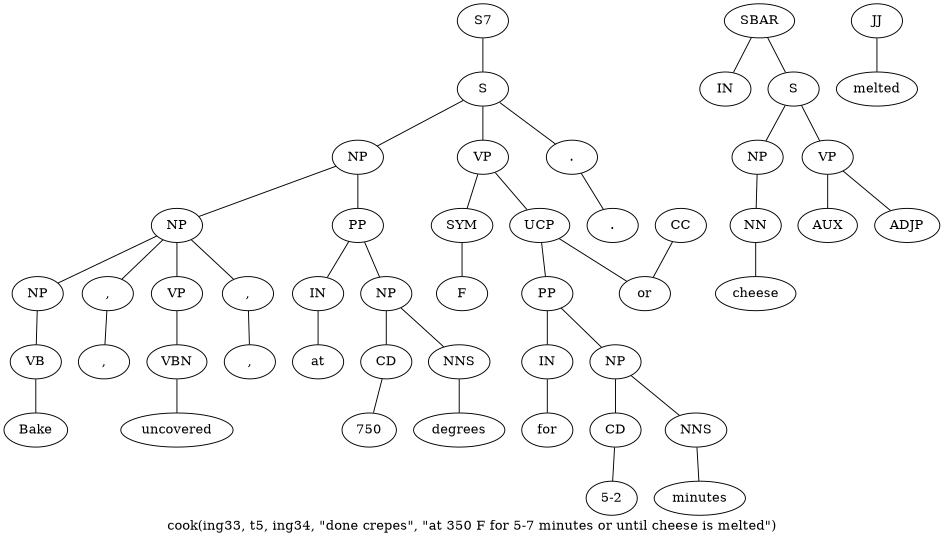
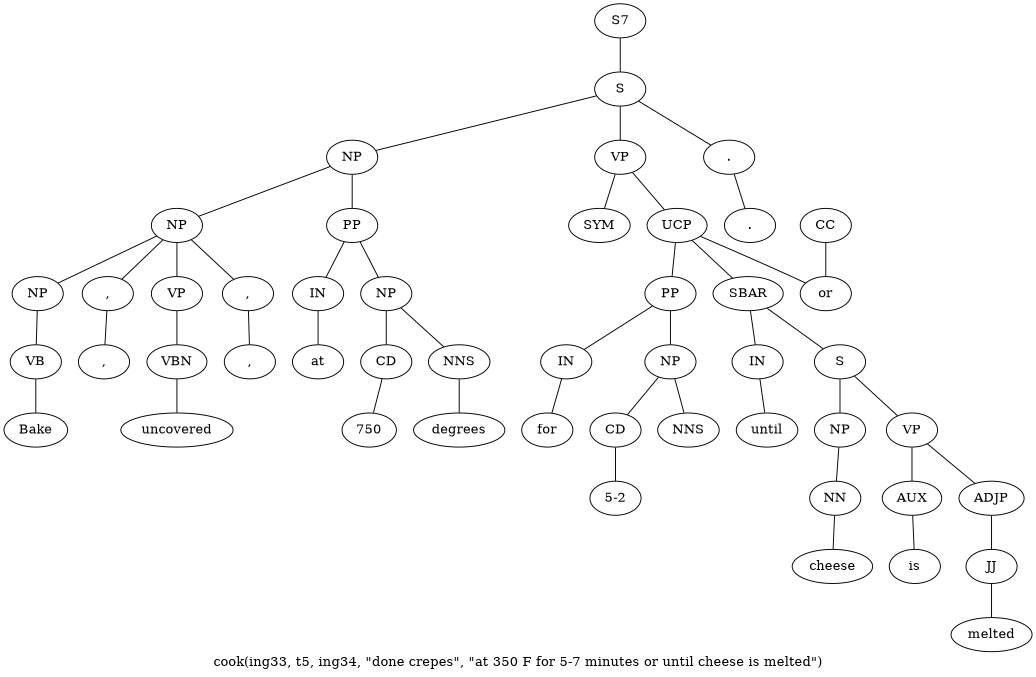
  graph {
    label="cook(ing33, t5, ing34, \"done crepes\", \"at 350 F for 5-7 minutes or until cheese is melted\")"
    n1 [label=S7]
    n2 [label=S]
    n3 [label=NP]
    n4 [label=VP]
    n5 [label="."]
    n6 [label=NP]
    n7 [label=PP]
    n8 [label=SYM]
    n9 [label=UCP]
    n10 [label="."]
    n11 [label=NP]
    n12 [label=","]
    n13 [label=VP]
    n14 [label=","]
    n15 [label=IN]
    n16 [label=NP]
    n17 [label=VB]
    n18 [label=","]
    n19 [label=VBN]
    n20 [label=","]
    n21 [label=Bake]
    n22 [label=uncovered]
    n23 [label=at]
    n24 [label=CD]
    n25 [label=NNS]
    n26 [label=750]
    n27 [label=degrees]
-   n28 [label=F]
    n29 [label=PP]
    n30 [label=SBAR]
    n31 [label=or]
    n32 [label=IN]
    n33 [label=NP]
    n34 [label=CC]
    n35 [label=IN]
    n36 [label=S]
    n37 [label=for]
    n38 [label=CD]
    n39 [label=NNS]
    n40 [label="5-2"]
-   n41 [label=minutes]
+   n42 [label=until]
    n43 [label=NP]
    n44 [label=VP]
    n45 [label=NN]
    n46 [label=AUX]
    n47 [label=ADJP]
    n48 [label=cheese]
+   n49 [label=is]
    n50 [label=JJ]
    n51 [label=melted]
    n1 -- n2
    n2 -- n3
    n2 -- n4
    n2 -- n5
    n3 -- n6
    n3 -- n7
    n4 -- n8
    n4 -- n9
    n5 -- n10
    n6 -- n11
    n6 -- n12
    n6 -- n13
    n6 -- n14
    n7 -- n15
    n7 -- n16
-   n8 -- n28
    n9 -- n29
+   n9 -- n30
    n9 -- n31
    n11 -- n17
    n12 -- n18
    n13 -- n19
    n14 -- n20
    n15 -- n23
    n16 -- n24
    n16 -- n25
    n17 -- n21
    n19 -- n22
    n24 -- n26
    n25 -- n27
    n29 -- n32
    n29 -- n33
    n30 -- n35
    n30 -- n36
    n32 -- n37
    n33 -- n38
    n33 -- n39
    n34 -- n31
+   n35 -- n42
    n36 -- n43
    n36 -- n44
    n38 -- n40
-   n39 -- n41
    n43 -- n45
    n44 -- n46
    n44 -- n47
    n45 -- n48
+   n46 -- n49
+   n47 -- n50
    n50 -- n51
  }
